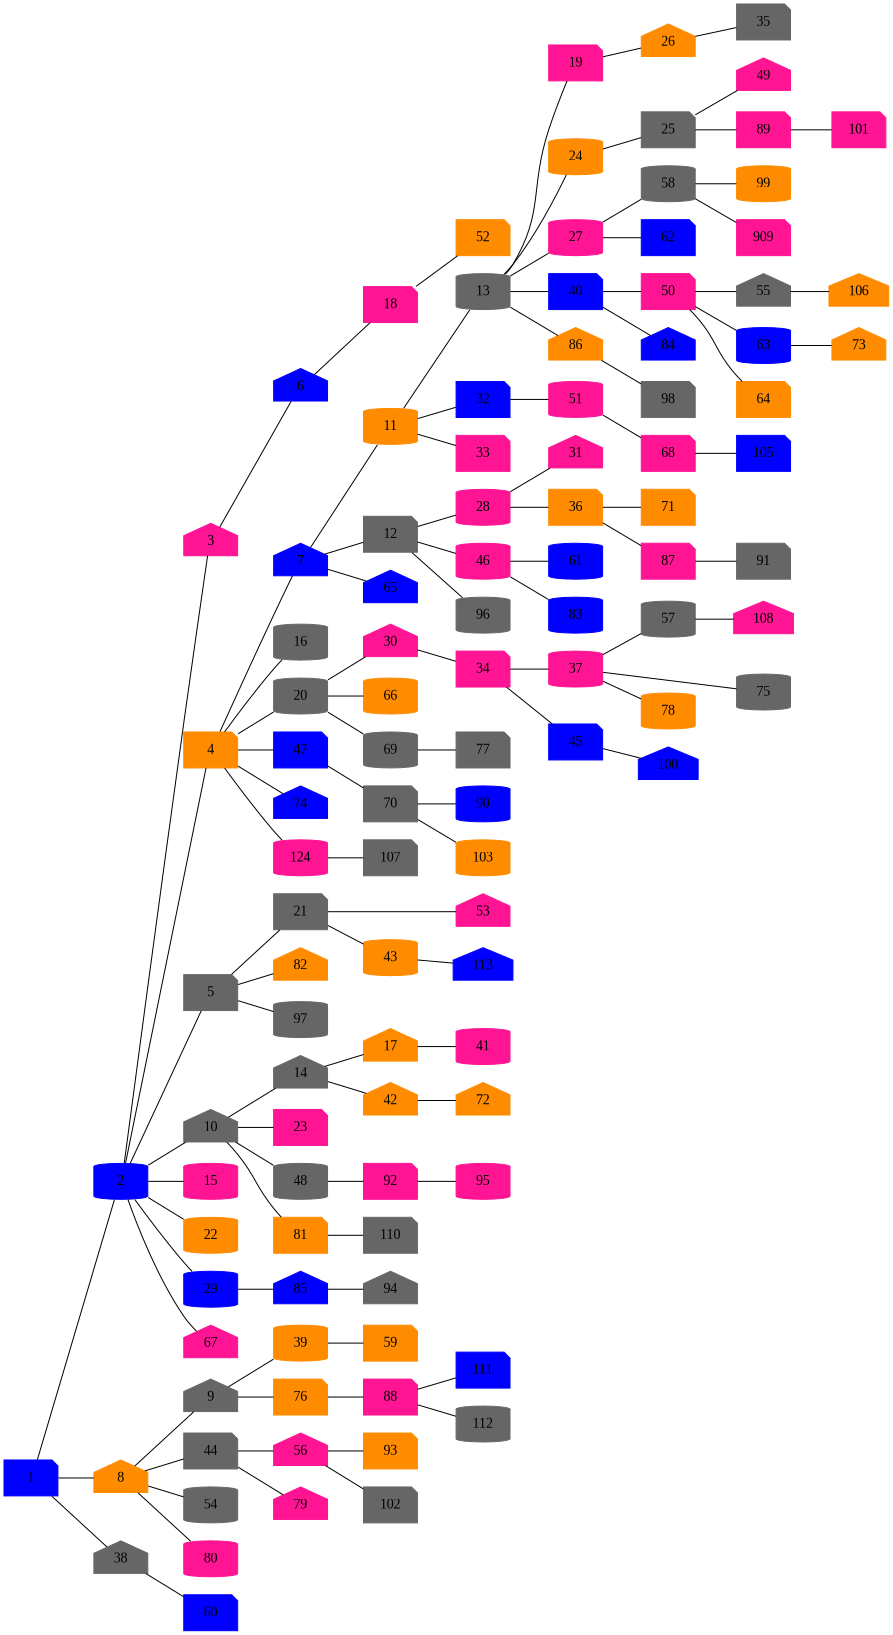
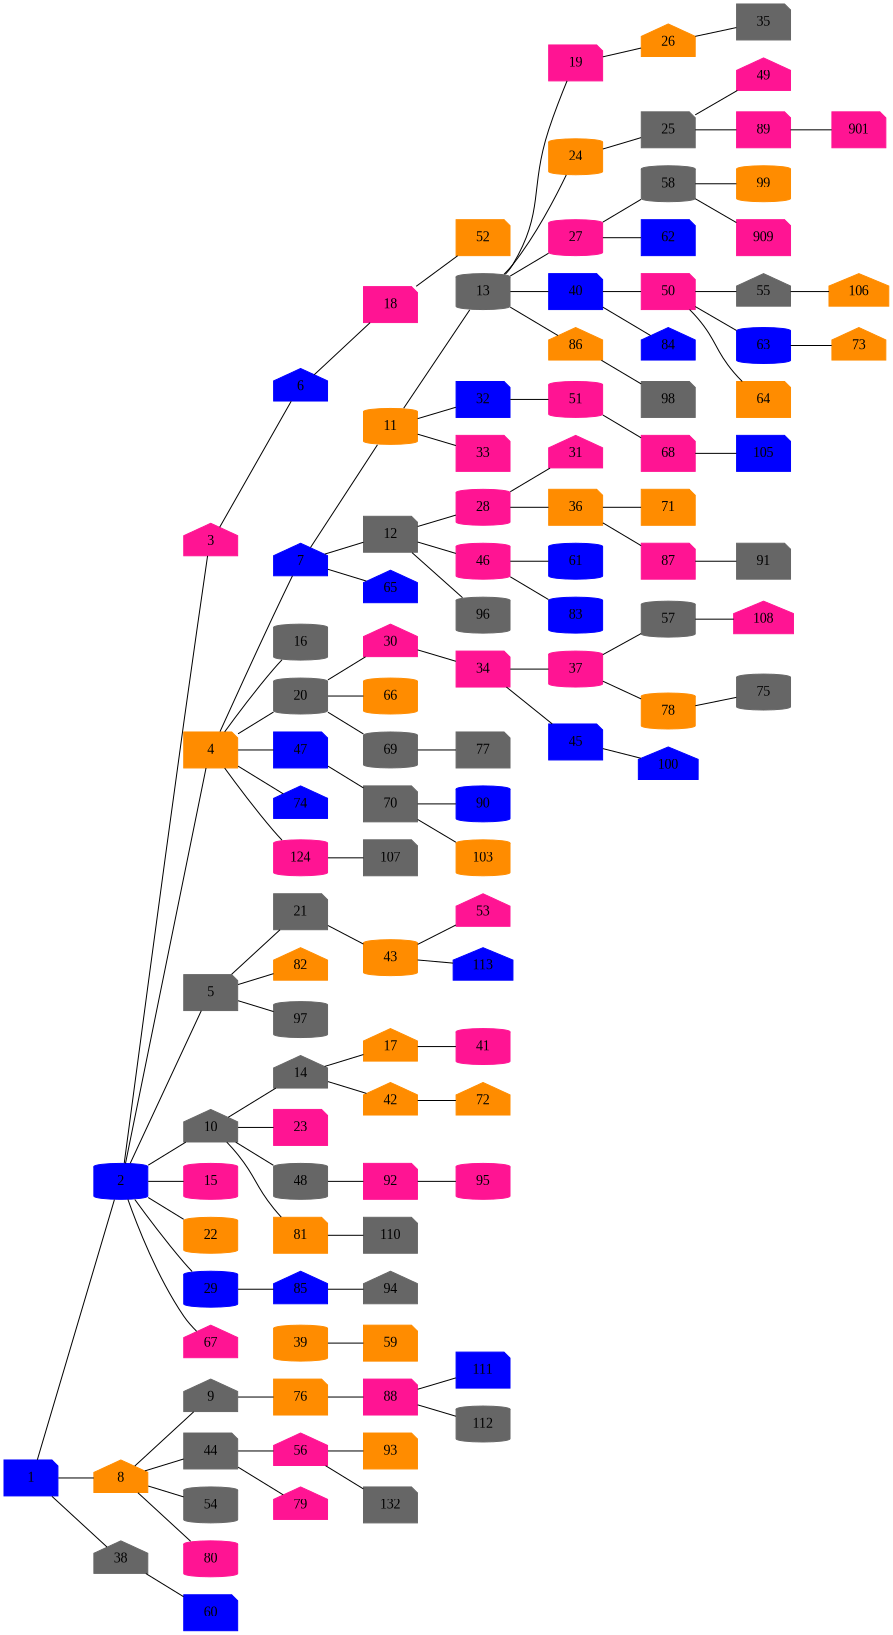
  graph {
    fontname="Liberation Serif"
    rankdir=LR
    node [color=deeppink fontname="Liberation Serif" shape=note style=filled]
    edge [fontname="Liberation Serif"]
    1 [color=blue]
    2 [color=blue shape=cylinder]
    8 [color=darkorange shape=house]
    38 [color=gray40 shape=house]
    3 [shape=house]
    4 [color=darkorange]
    5 [color=gray40]
    10 [color=gray40 shape=house]
    15 [shape=cylinder]
    22 [color=darkorange shape=cylinder]
    29 [color=blue shape=cylinder]
    67 [shape=house]
    9 [color=gray40 shape=house]
    44 [color=gray40]
    54 [color=gray40 shape=cylinder]
    80 [shape=cylinder]
    60 [color=blue]
    6 [color=blue shape=house]
    7 [color=blue shape=house]
    16 [color=gray40 shape=cylinder]
    20 [color=gray40 shape=cylinder]
    47 [color=blue]
    74 [color=blue shape=house]
    n24 [label=124 shape=cylinder]
    21 [color=gray40]
    82 [color=darkorange shape=house]
    97 [color=gray40 shape=cylinder]
    14 [color=gray40 shape=house]
    23
    48 [color=gray40 shape=cylinder]
    81 [color=darkorange]
    85 [color=blue shape=house]
    18
    11 [color=darkorange shape=cylinder]
    12 [color=gray40]
    65 [color=blue shape=house]
    30 [shape=house]
    66 [color=darkorange shape=cylinder]
    69 [color=gray40 shape=cylinder]
    70 [color=gray40]
    107 [color=gray40]
    43 [color=darkorange shape=cylinder]
    53 [shape=house]
    52 [color=darkorange]
    13 [color=gray40 shape=cylinder]
    32 [color=blue]
    33
    28 [shape=cylinder]
    46 [shape=cylinder]
    96 [color=gray40 shape=cylinder]
    39 [color=darkorange shape=cylinder]
    76 [color=darkorange]
    56 [shape=house]
    79 [shape=house]
    59 [color=darkorange]
    88
    17 [color=darkorange shape=house]
    42 [color=darkorange shape=house]
    92
    110 [color=gray40]
    19
    24 [color=darkorange shape=cylinder]
    27 [shape=cylinder]
    40 [color=blue]
    86 [color=darkorange shape=house]
    51 [shape=cylinder]
    31 [shape=house]
    36 [color=darkorange]
    61 [color=blue shape=cylinder]
    83 [color=blue shape=cylinder]
    26 [color=darkorange shape=house]
    25 [color=gray40]
    58 [color=gray40 shape=cylinder]
    62 [color=blue]
    50
    84 [color=blue shape=house]
    98 [color=gray40]
    41 [shape=cylinder]
    72 [color=darkorange shape=house]
    35 [color=gray40]
    34
    77 [color=gray40]
    113 [color=blue shape=house]
    49 [shape=house]
    89
-   101
+   101 [label=901]
    99 [color=darkorange shape=cylinder]
    n88 [label=909]
    71 [color=darkorange]
    87
    94 [color=gray40 shape=house]
    37 [shape=cylinder]
    45 [color=blue]
    68
    57 [color=gray40 shape=cylinder]
    75 [color=gray40 shape=cylinder]
    78 [color=darkorange shape=cylinder]
    100 [color=blue shape=house]
    91 [color=gray40]
    108 [shape=house]
    55 [color=gray40 shape=house]
    63 [color=blue shape=cylinder]
    64 [color=darkorange]
    93 [color=darkorange]
-   102 [color=gray40]
+   102 [color=gray40 label=132]
    90 [color=blue shape=cylinder]
    103 [color=darkorange shape=cylinder]
    95 [shape=cylinder]
    106 [color=darkorange shape=house]
    73 [color=darkorange shape=house]
    105 [color=blue]
    111 [color=blue]
    112 [color=gray40 shape=cylinder]
    1 -- 2
    1 -- 8
    1 -- 38
    2 -- 3
    2 -- 4
    2 -- 5
    2 -- 10
    2 -- 15
    2 -- 22
    2 -- 29
    2 -- 67
    8 -- 9
    8 -- 44
    8 -- 54
    8 -- 80
    38 -- 60
    3 -- 6
    4 -- 7
    4 -- 16
    4 -- 20
    4 -- 47
    4 -- 74
    4 -- n24
    5 -- 21
    5 -- 82
    5 -- 97
    10 -- 14
    10 -- 23
    10 -- 48
    10 -- 81
    29 -- 85
-   9 -- 39
    9 -- 76
    44 -- 56
    44 -- 79
    6 -- 18
    7 -- 11
    7 -- 12
    7 -- 65
    20 -- 30
    20 -- 66
    20 -- 69
    47 -- 70
    n24 -- 107
    21 -- 43
-   21 -- 53
+   43 -- 53
    14 -- 17
    14 -- 42
    48 -- 92
    81 -- 110
    85 -- 94
    18 -- 52
    11 -- 13
    11 -- 32
    11 -- 33
    12 -- 28
    12 -- 46
    12 -- 96
    30 -- 34
    69 -- 77
    70 -- 90
    70 -- 103
    43 -- 113
    13 -- 19
    13 -- 24
    13 -- 27
    13 -- 40
    13 -- 86
    32 -- 51
    28 -- 31
    28 -- 36
    46 -- 61
    46 -- 83
    39 -- 59
    76 -- 88
    56 -- 93
    56 -- 102
    88 -- 111
    88 -- 112
    17 -- 41
    42 -- 72
    92 -- 95
    19 -- 26
    24 -- 25
    27 -- 58
    27 -- 62
    40 -- 50
    40 -- 84
    86 -- 98
    51 -- 68
    36 -- 71
    36 -- 87
    26 -- 35
    25 -- 49
    25 -- 89
    58 -- 99
    58 -- n88
    50 -- 55
    50 -- 63
    50 -- 64
    34 -- 37
    34 -- 45
    89 -- 101
    87 -- 91
    37 -- 57
-   37 -- 75
+   78 -- 75
    37 -- 78
    45 -- 100
    68 -- 105
    57 -- 108
    55 -- 106
    63 -- 73
  }
